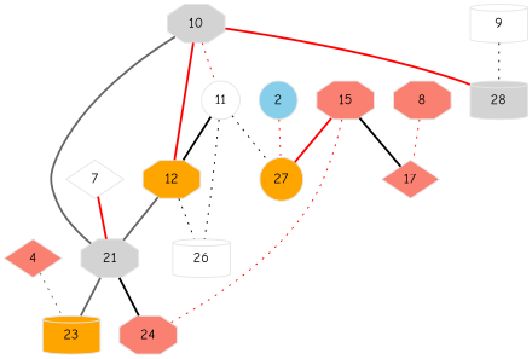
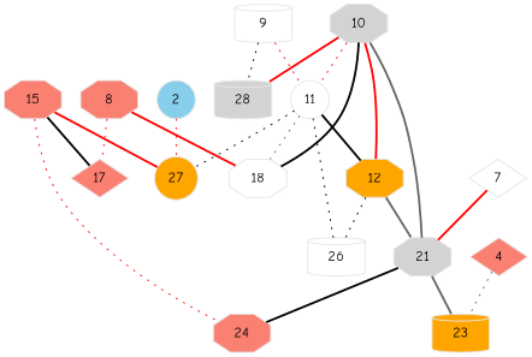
  graph {
    fontname="Comic Neue"
    node [color=gray90 fillcolor=salmon fontname="Comic Neue" shape=octagon style=filled]
    edge [color=red fontname="Comic Neue" style=bold weight=1.0]
    2 [fillcolor=skyblue shape=circle]
    27 [fillcolor=orange shape=circle]
    4 [shape=diamond]
    23 [fillcolor=orange shape=cylinder]
    7 [fillcolor=white shape=diamond]
    21 [fillcolor=lightgrey]
    24
    17 [shape=diamond]
    8
+   18 [fillcolor=white]
    9 [fillcolor=white shape=cylinder]
    11 [fillcolor=white shape=circle]
    n13 [fillcolor=lightgrey label=28 shape=cylinder]
    12 [fillcolor=orange]
    26 [fillcolor=white shape=cylinder]
    10 [fillcolor=lightgrey]
    15
    2 -- 27 [style=dotted]
    4 -- 23 [color=gray40 style=dotted]
    7 -- 21
    21 -- 23 [color=gray40]
    21 -- 24 [color=black]
    8 -- 17 [style=dotted]
+   8 -- 18
+   9 -- 11 [style=dotted]
    9 -- n13 [color=black style=dotted]
    11 -- 27 [color=black style=dotted]
+   11 -- 18 [color=gray40 style=dotted]
    11 -- 12 [color=black]
    11 -- 26 [color=black style=dotted weight=2.0]
    12 -- 21 [color=gray40]
    12 -- 26 [color=black style=dotted weight=2.0]
    10 -- 21 [color=gray40]
+   10 -- 18 [color=black]
    10 -- 11 [style=dotted]
    10 -- n13
    10 -- 12
    15 -- 27
    15 -- 24 [style=dotted]
    15 -- 17 [color=black]
  }
